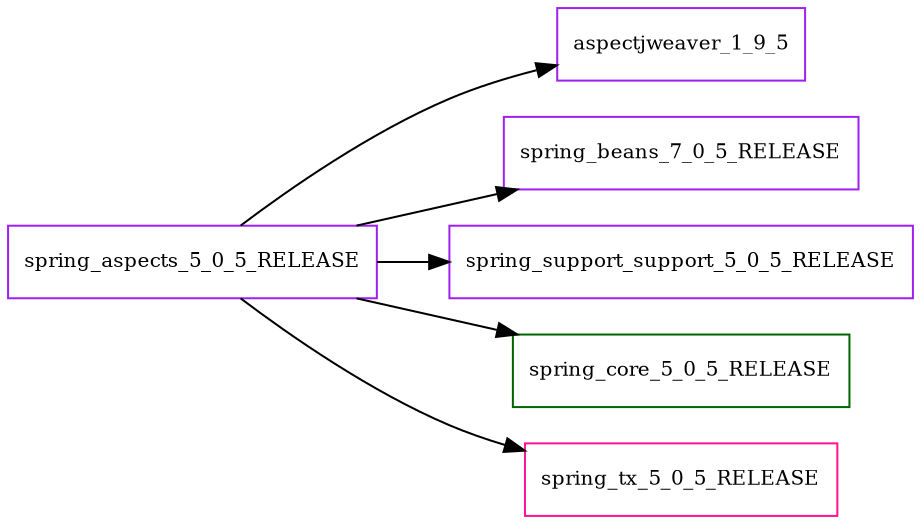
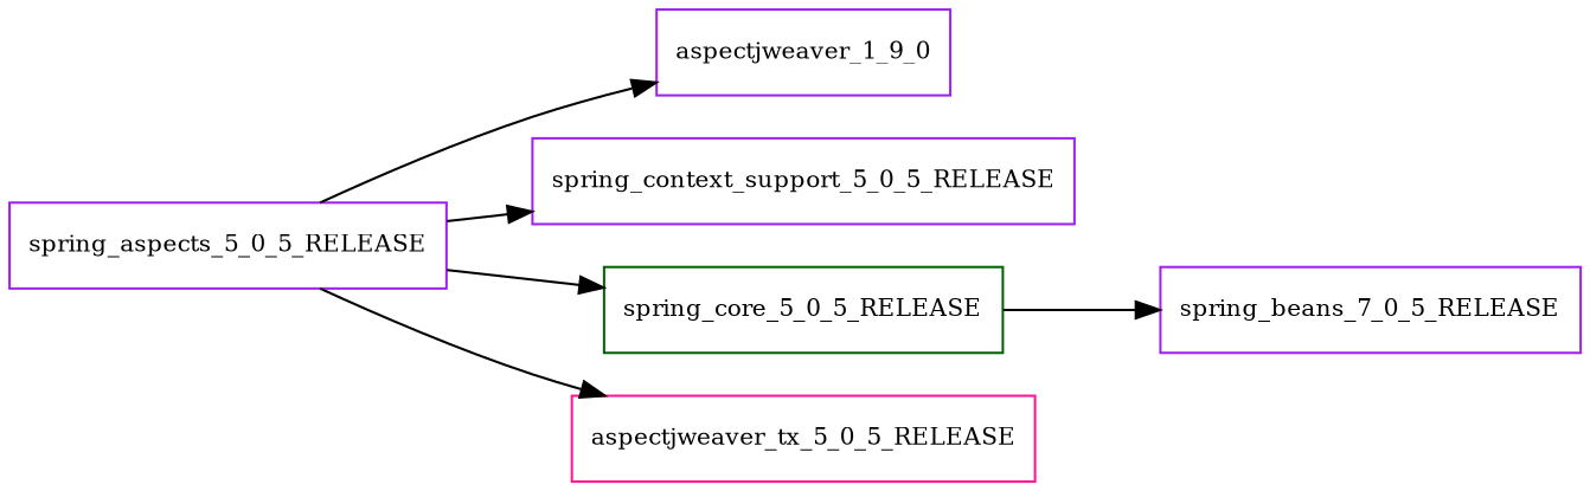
  digraph {
    rankdir=LR
    node [color=purple fontsize=10.0 shape=box]
    spring_aspects_5_0_5_RELEASE
-   aspectjweaver_1_9_0 [label=aspectjweaver_1_9_5]
+   aspectjweaver_1_9_0
    n3 [label=spring_beans_7_0_5_RELEASE]
-   spring_context_support_5_0_5_RELEASE [label=spring_support_support_5_0_5_RELEASE]
+   spring_context_support_5_0_5_RELEASE
    spring_core_5_0_5_RELEASE [color=darkgreen]
-   spring_tx_5_0_5_RELEASE [color=deeppink]
+   spring_tx_5_0_5_RELEASE [color=deeppink label=aspectjweaver_tx_5_0_5_RELEASE]
    spring_aspects_5_0_5_RELEASE -> aspectjweaver_1_9_0
-   spring_aspects_5_0_5_RELEASE -> n3
+   spring_core_5_0_5_RELEASE -> n3
    spring_aspects_5_0_5_RELEASE -> spring_context_support_5_0_5_RELEASE
    spring_aspects_5_0_5_RELEASE -> spring_core_5_0_5_RELEASE
    spring_aspects_5_0_5_RELEASE -> spring_tx_5_0_5_RELEASE
  }
